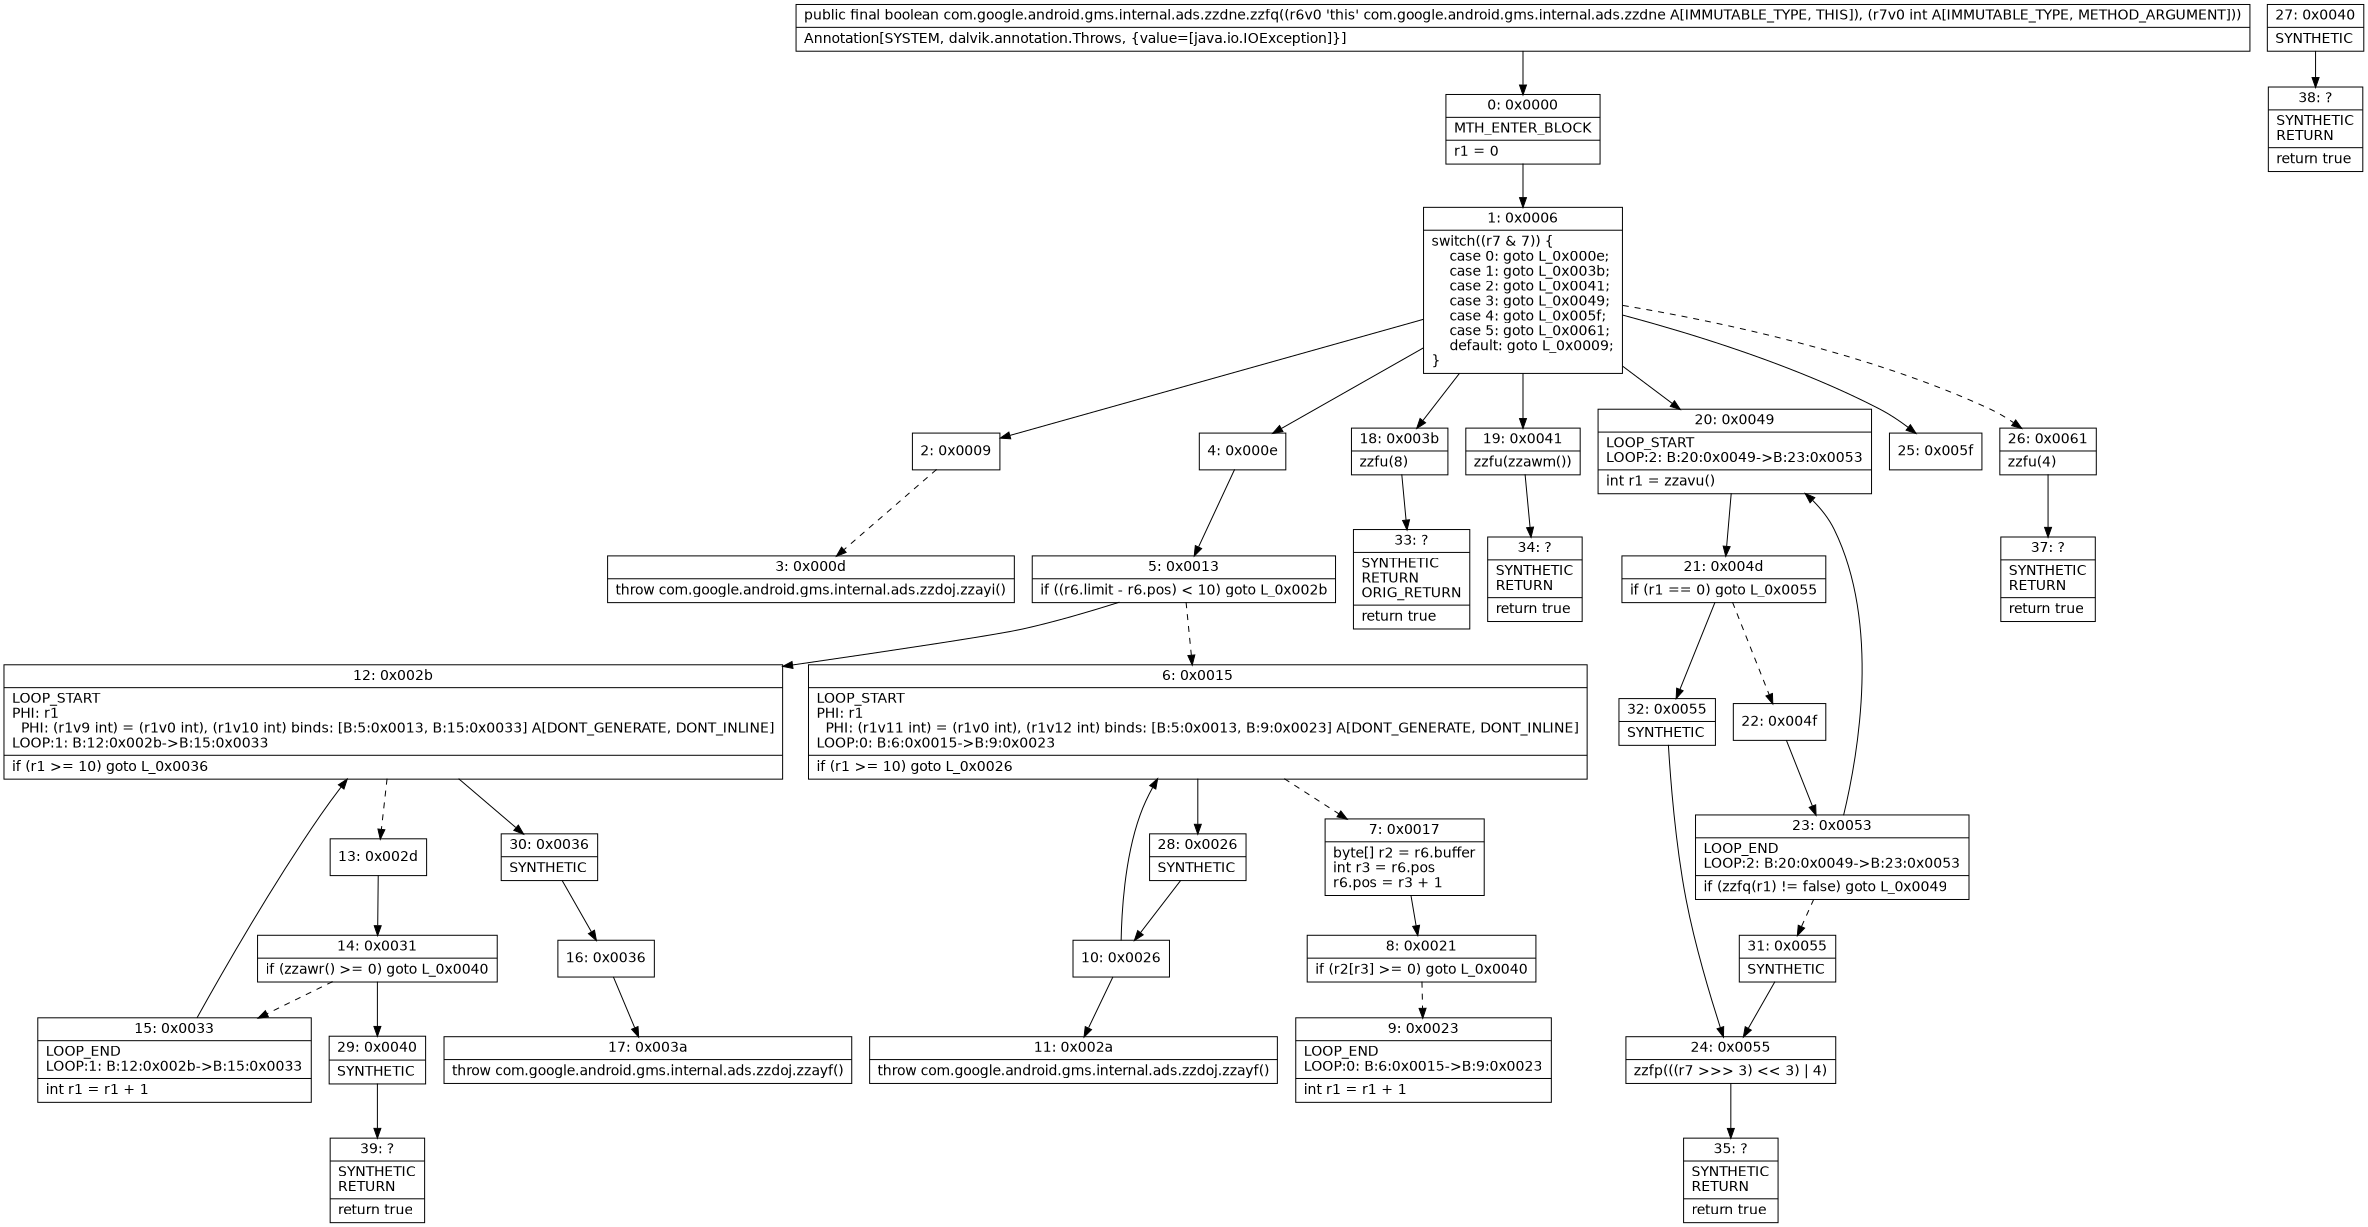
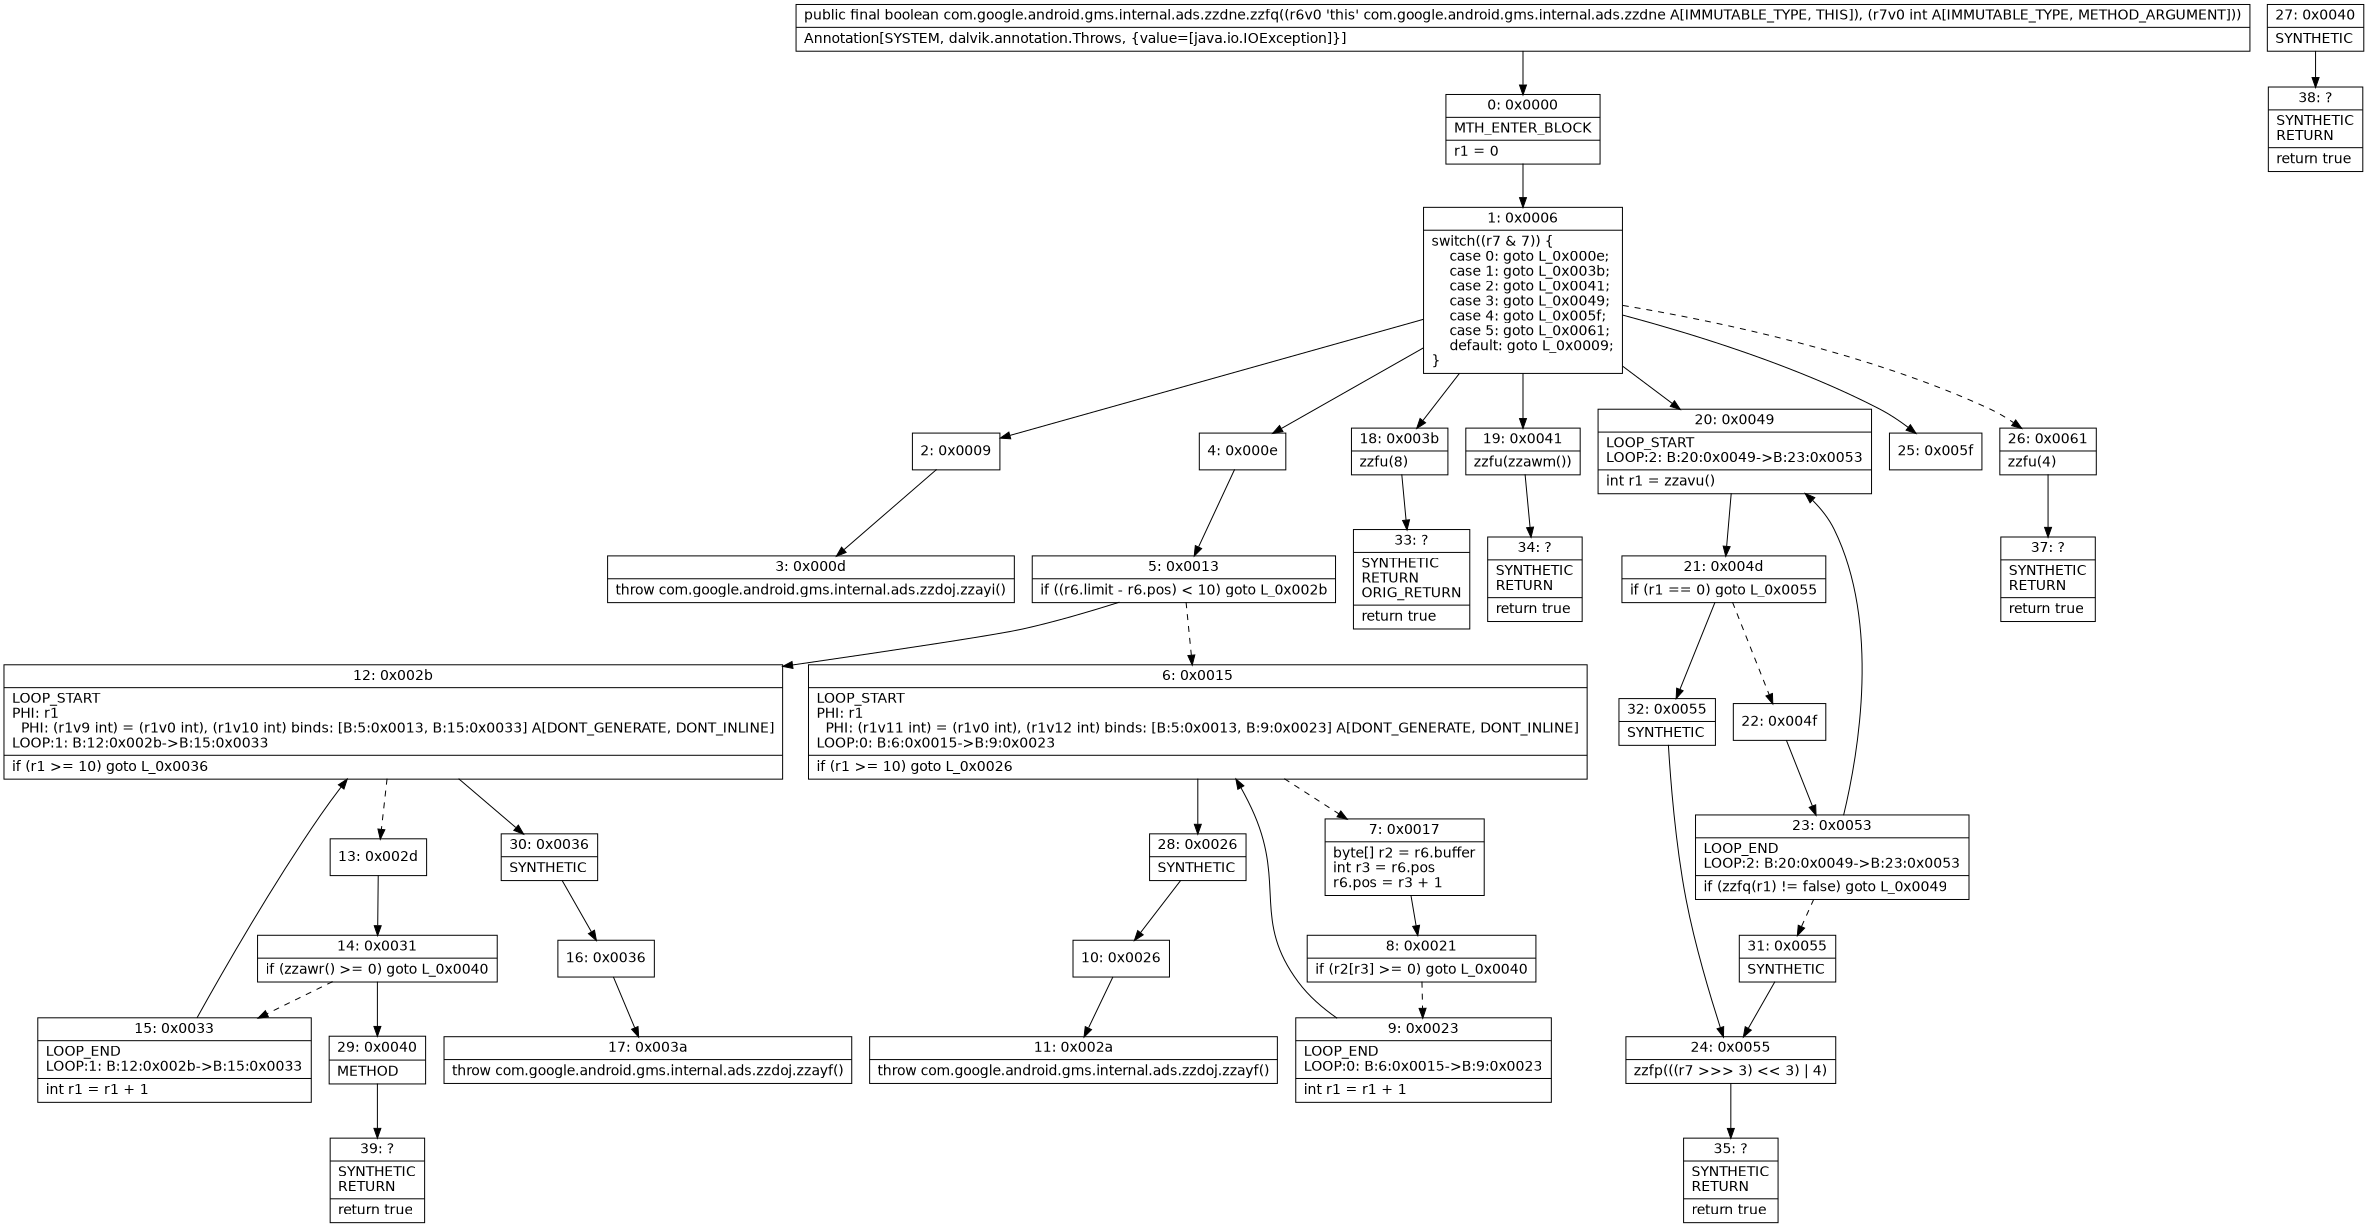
  digraph {
    fontname="DejaVu Sans"
    node [fontname="DejaVu Sans" shape=record]
    edge [fontname="DejaVu Sans"]
    n1 [label="{0\:\ 0x0000|MTH_ENTER_BLOCK\l|r1 = 0\l}"]
    n2 [label="{1\:\ 0x0006|switch((r7 & 7)) \{\l    case 0: goto L_0x000e;\l    case 1: goto L_0x003b;\l    case 2: goto L_0x0041;\l    case 3: goto L_0x0049;\l    case 4: goto L_0x005f;\l    case 5: goto L_0x0061;\l    default: goto L_0x0009;\l\}\l}"]
    n3 [label="{2\:\ 0x0009}"]
    n4 [label="{4\:\ 0x000e}"]
    n5 [label="{18\:\ 0x003b|zzfu(8)\l}"]
    n6 [label="{19\:\ 0x0041|zzfu(zzawm())\l}"]
    n7 [label="{20\:\ 0x0049|LOOP_START\lLOOP:2: B:20:0x0049\-\>B:23:0x0053\l|int r1 = zzavu()\l}"]
    n8 [label="{25\:\ 0x005f}"]
    n9 [label="{26\:\ 0x0061|zzfu(4)\l}"]
    n10 [label="{3\:\ 0x000d|throw com.google.android.gms.internal.ads.zzdoj.zzayi()\l}"]
    n11 [label="{5\:\ 0x0013|if ((r6.limit \- r6.pos) \< 10) goto L_0x002b\l}"]
    n12 [label="{33\:\ ?|SYNTHETIC\lRETURN\lORIG_RETURN\l|return true\l}"]
    n13 [label="{34\:\ ?|SYNTHETIC\lRETURN\l|return true\l}"]
    n14 [label="{21\:\ 0x004d|if (r1 == 0) goto L_0x0055\l}"]
    n15 [label="{37\:\ ?|SYNTHETIC\lRETURN\l|return true\l}"]
    n16 [label="{6\:\ 0x0015|LOOP_START\lPHI: r1 \l  PHI: (r1v11 int) = (r1v0 int), (r1v12 int) binds: [B:5:0x0013, B:9:0x0023] A[DONT_GENERATE, DONT_INLINE]\lLOOP:0: B:6:0x0015\-\>B:9:0x0023\l|if (r1 \>= 10) goto L_0x0026\l}"]
    n17 [label="{12\:\ 0x002b|LOOP_START\lPHI: r1 \l  PHI: (r1v9 int) = (r1v0 int), (r1v10 int) binds: [B:5:0x0013, B:15:0x0033] A[DONT_GENERATE, DONT_INLINE]\lLOOP:1: B:12:0x002b\-\>B:15:0x0033\l|if (r1 \>= 10) goto L_0x0036\l}"]
    n18 [label="{7\:\ 0x0017|byte[] r2 = r6.buffer\lint r3 = r6.pos\lr6.pos = r3 + 1\l}"]
    n19 [label="{28\:\ 0x0026|SYNTHETIC\l}"]
    n20 [label="{13\:\ 0x002d}"]
    n21 [label="{30\:\ 0x0036|SYNTHETIC\l}"]
    n22 [label="{8\:\ 0x0021|if (r2[r3] \>= 0) goto L_0x0040\l}"]
    n23 [label="{10\:\ 0x0026}"]
    n24 [label="{9\:\ 0x0023|LOOP_END\lLOOP:0: B:6:0x0015\-\>B:9:0x0023\l|int r1 = r1 + 1\l}"]
    n25 [label="{27\:\ 0x0040|SYNTHETIC\l}"]
    n26 [label="{38\:\ ?|SYNTHETIC\lRETURN\l|return true\l}"]
    n27 [label="{11\:\ 0x002a|throw com.google.android.gms.internal.ads.zzdoj.zzayf()\l}"]
    n28 [label="{14\:\ 0x0031|if (zzawr() \>= 0) goto L_0x0040\l}"]
    n29 [label="{16\:\ 0x0036}"]
    n30 [label="{15\:\ 0x0033|LOOP_END\lLOOP:1: B:12:0x002b\-\>B:15:0x0033\l|int r1 = r1 + 1\l}"]
-   n31 [label="{29\:\ 0x0040|SYNTHETIC\l}"]
+   n31 [label="{29\:\ 0x0040|METHOD\l}"]
    n32 [label="{39\:\ ?|SYNTHETIC\lRETURN\l|return true\l}"]
    n33 [label="{17\:\ 0x003a|throw com.google.android.gms.internal.ads.zzdoj.zzayf()\l}"]
    n34 [label="{22\:\ 0x004f}"]
    n35 [label="{32\:\ 0x0055|SYNTHETIC\l}"]
    n36 [label="{23\:\ 0x0053|LOOP_END\lLOOP:2: B:20:0x0049\-\>B:23:0x0053\l|if (zzfq(r1) != false) goto L_0x0049\l}"]
    n37 [label="{24\:\ 0x0055|zzfp(((r7 \>\>\> 3) \<\< 3) \| 4)\l}"]
    n38 [label="{31\:\ 0x0055|SYNTHETIC\l}"]
    n39 [label="{35\:\ ?|SYNTHETIC\lRETURN\l|return true\l}"]
    n40 [label="{public final boolean com.google.android.gms.internal.ads.zzdne.zzfq((r6v0 'this' com.google.android.gms.internal.ads.zzdne A[IMMUTABLE_TYPE, THIS]), (r7v0 int A[IMMUTABLE_TYPE, METHOD_ARGUMENT]))  | Annotation[SYSTEM, dalvik.annotation.Throws, \{value=[java.io.IOException]\}]\l}"]
    n1 -> n2
    n2 -> n3
    n2 -> n4
    n2 -> n5
    n2 -> n6
    n2 -> n7
    n2 -> n8
    n2 -> n9 [style=dashed]
-   n3 -> n10 [style=dashed]
+   n3 -> n10
    n4 -> n11
    n5 -> n12
    n6 -> n13
    n7 -> n14
    n9 -> n15
    n11 -> n16 [style=dashed]
    n11 -> n17
    n14 -> n34 [style=dashed]
    n14 -> n35
    n16 -> n18 [style=dashed]
    n16 -> n19
    n17 -> n20 [style=dashed]
    n17 -> n21
    n18 -> n22
    n19 -> n23
    n20 -> n28
    n21 -> n29
    n22 -> n24 [style=dashed]
    n23 -> n27
-   n23 -> n16
+   n24 -> n16
    n25 -> n26
    n28 -> n30 [style=dashed]
    n28 -> n31
    n29 -> n33
    n30 -> n17
    n31 -> n32
    n34 -> n36
    n35 -> n37
    n36 -> n7
    n36 -> n38 [style=dashed]
    n37 -> n39
    n38 -> n37
    n40 -> n1
  }
